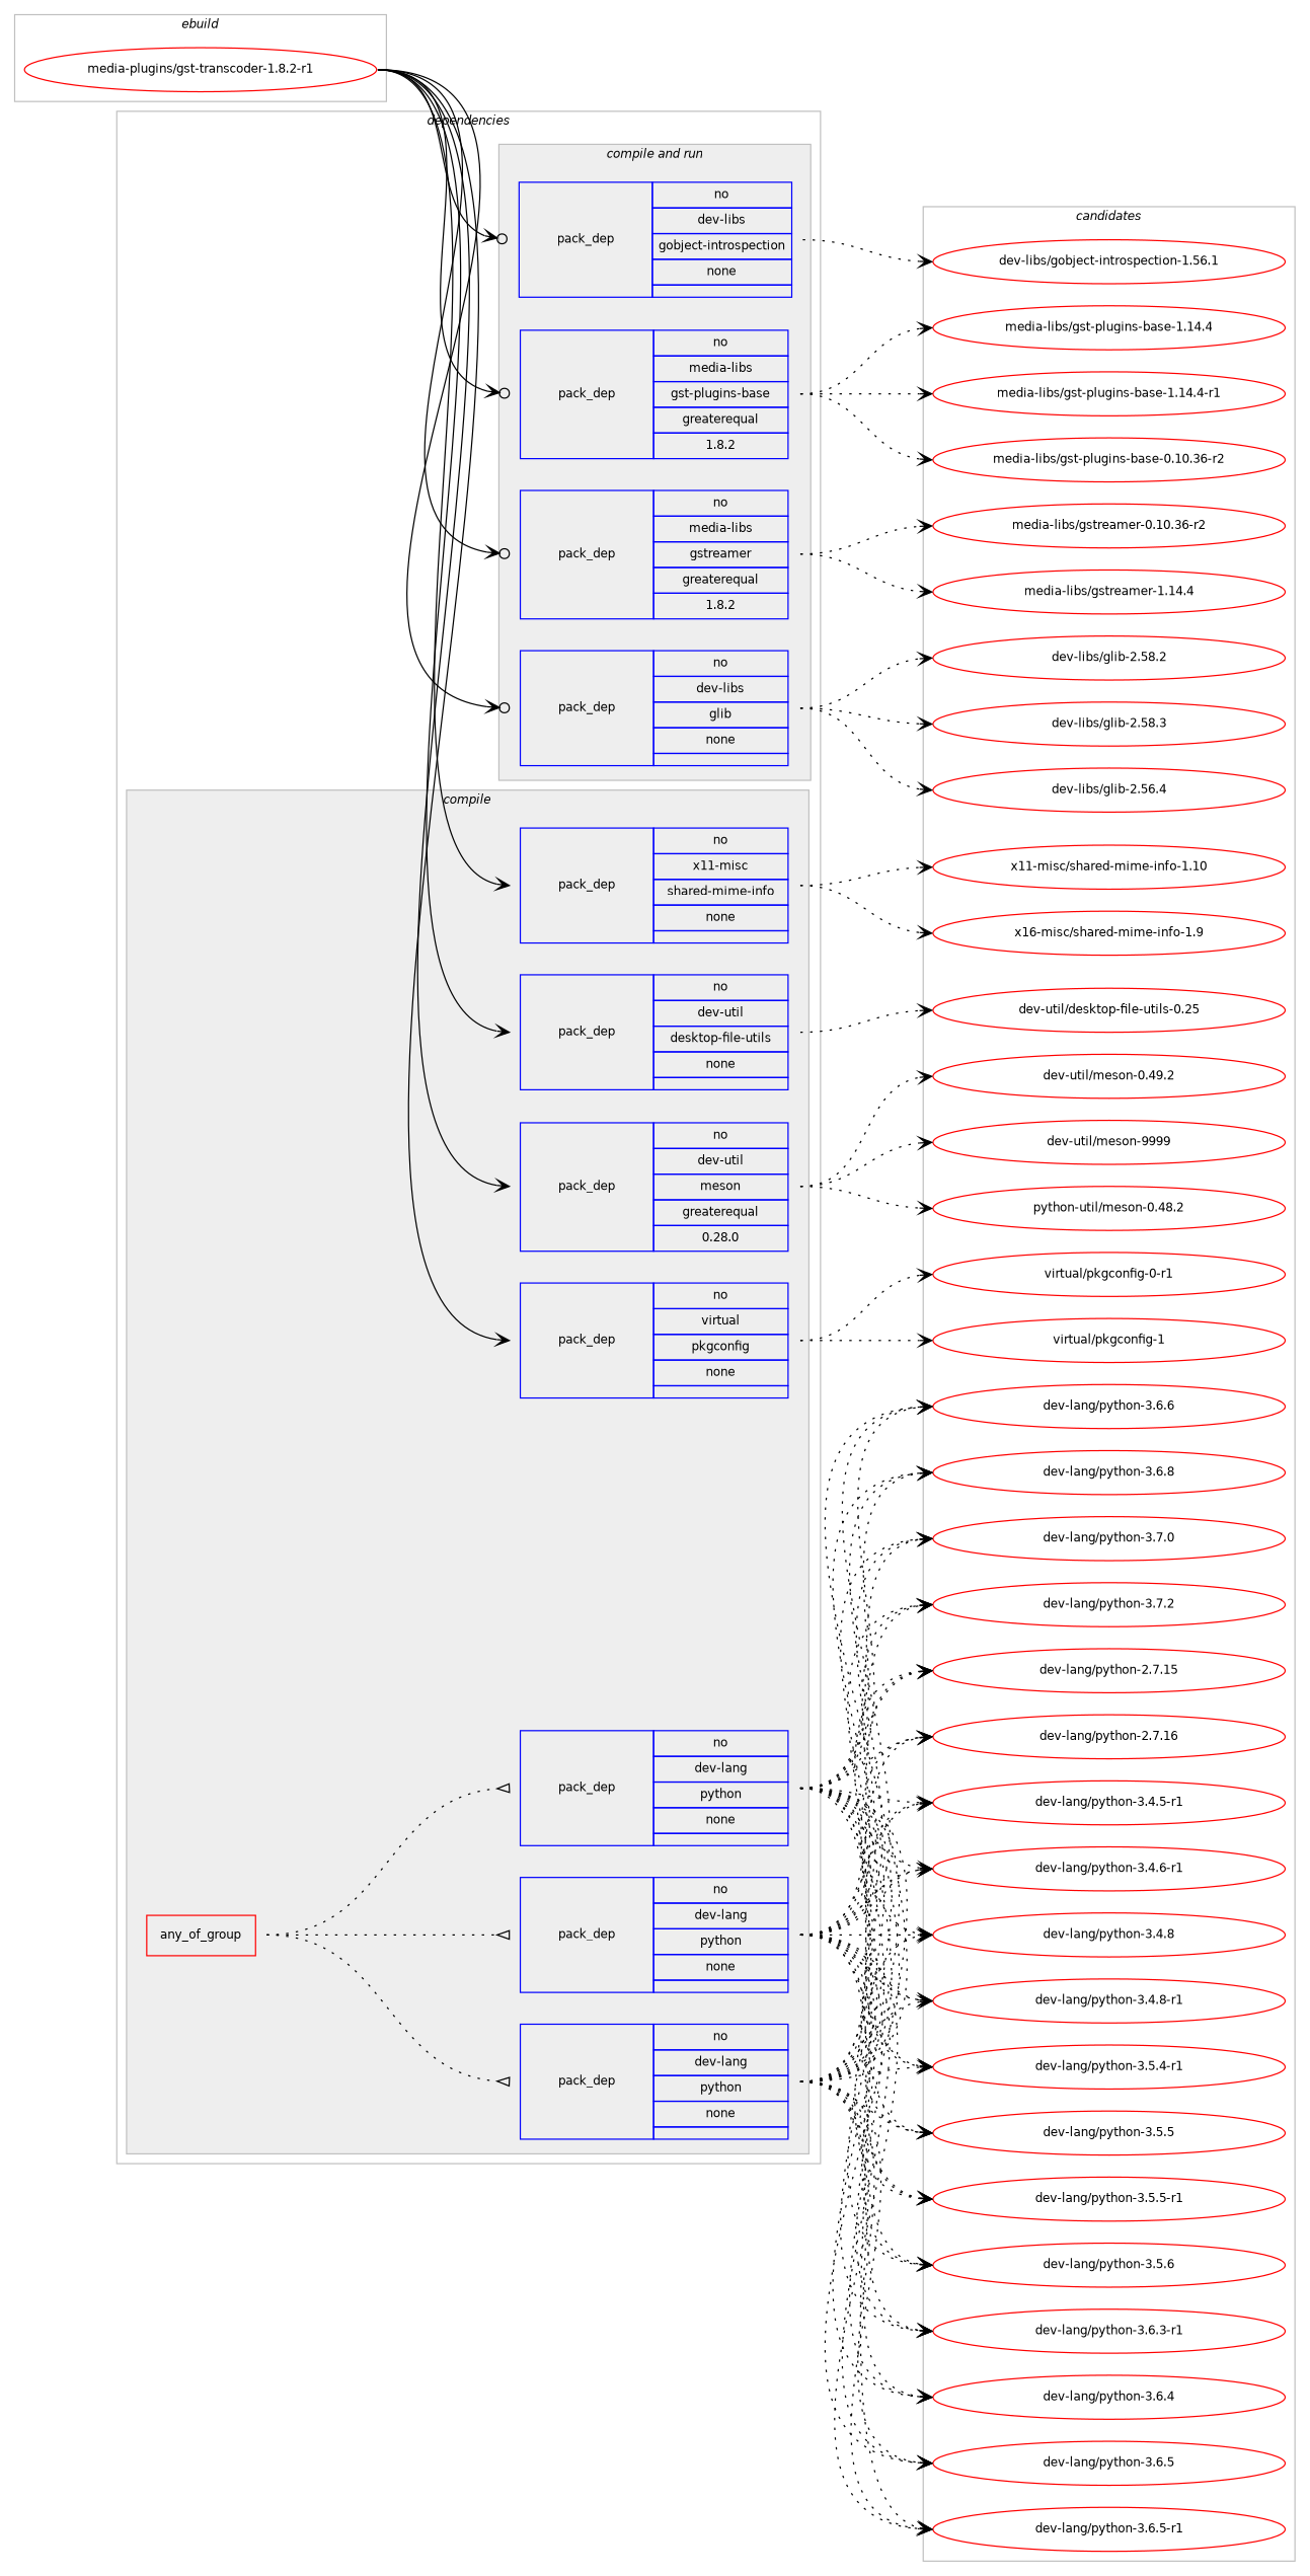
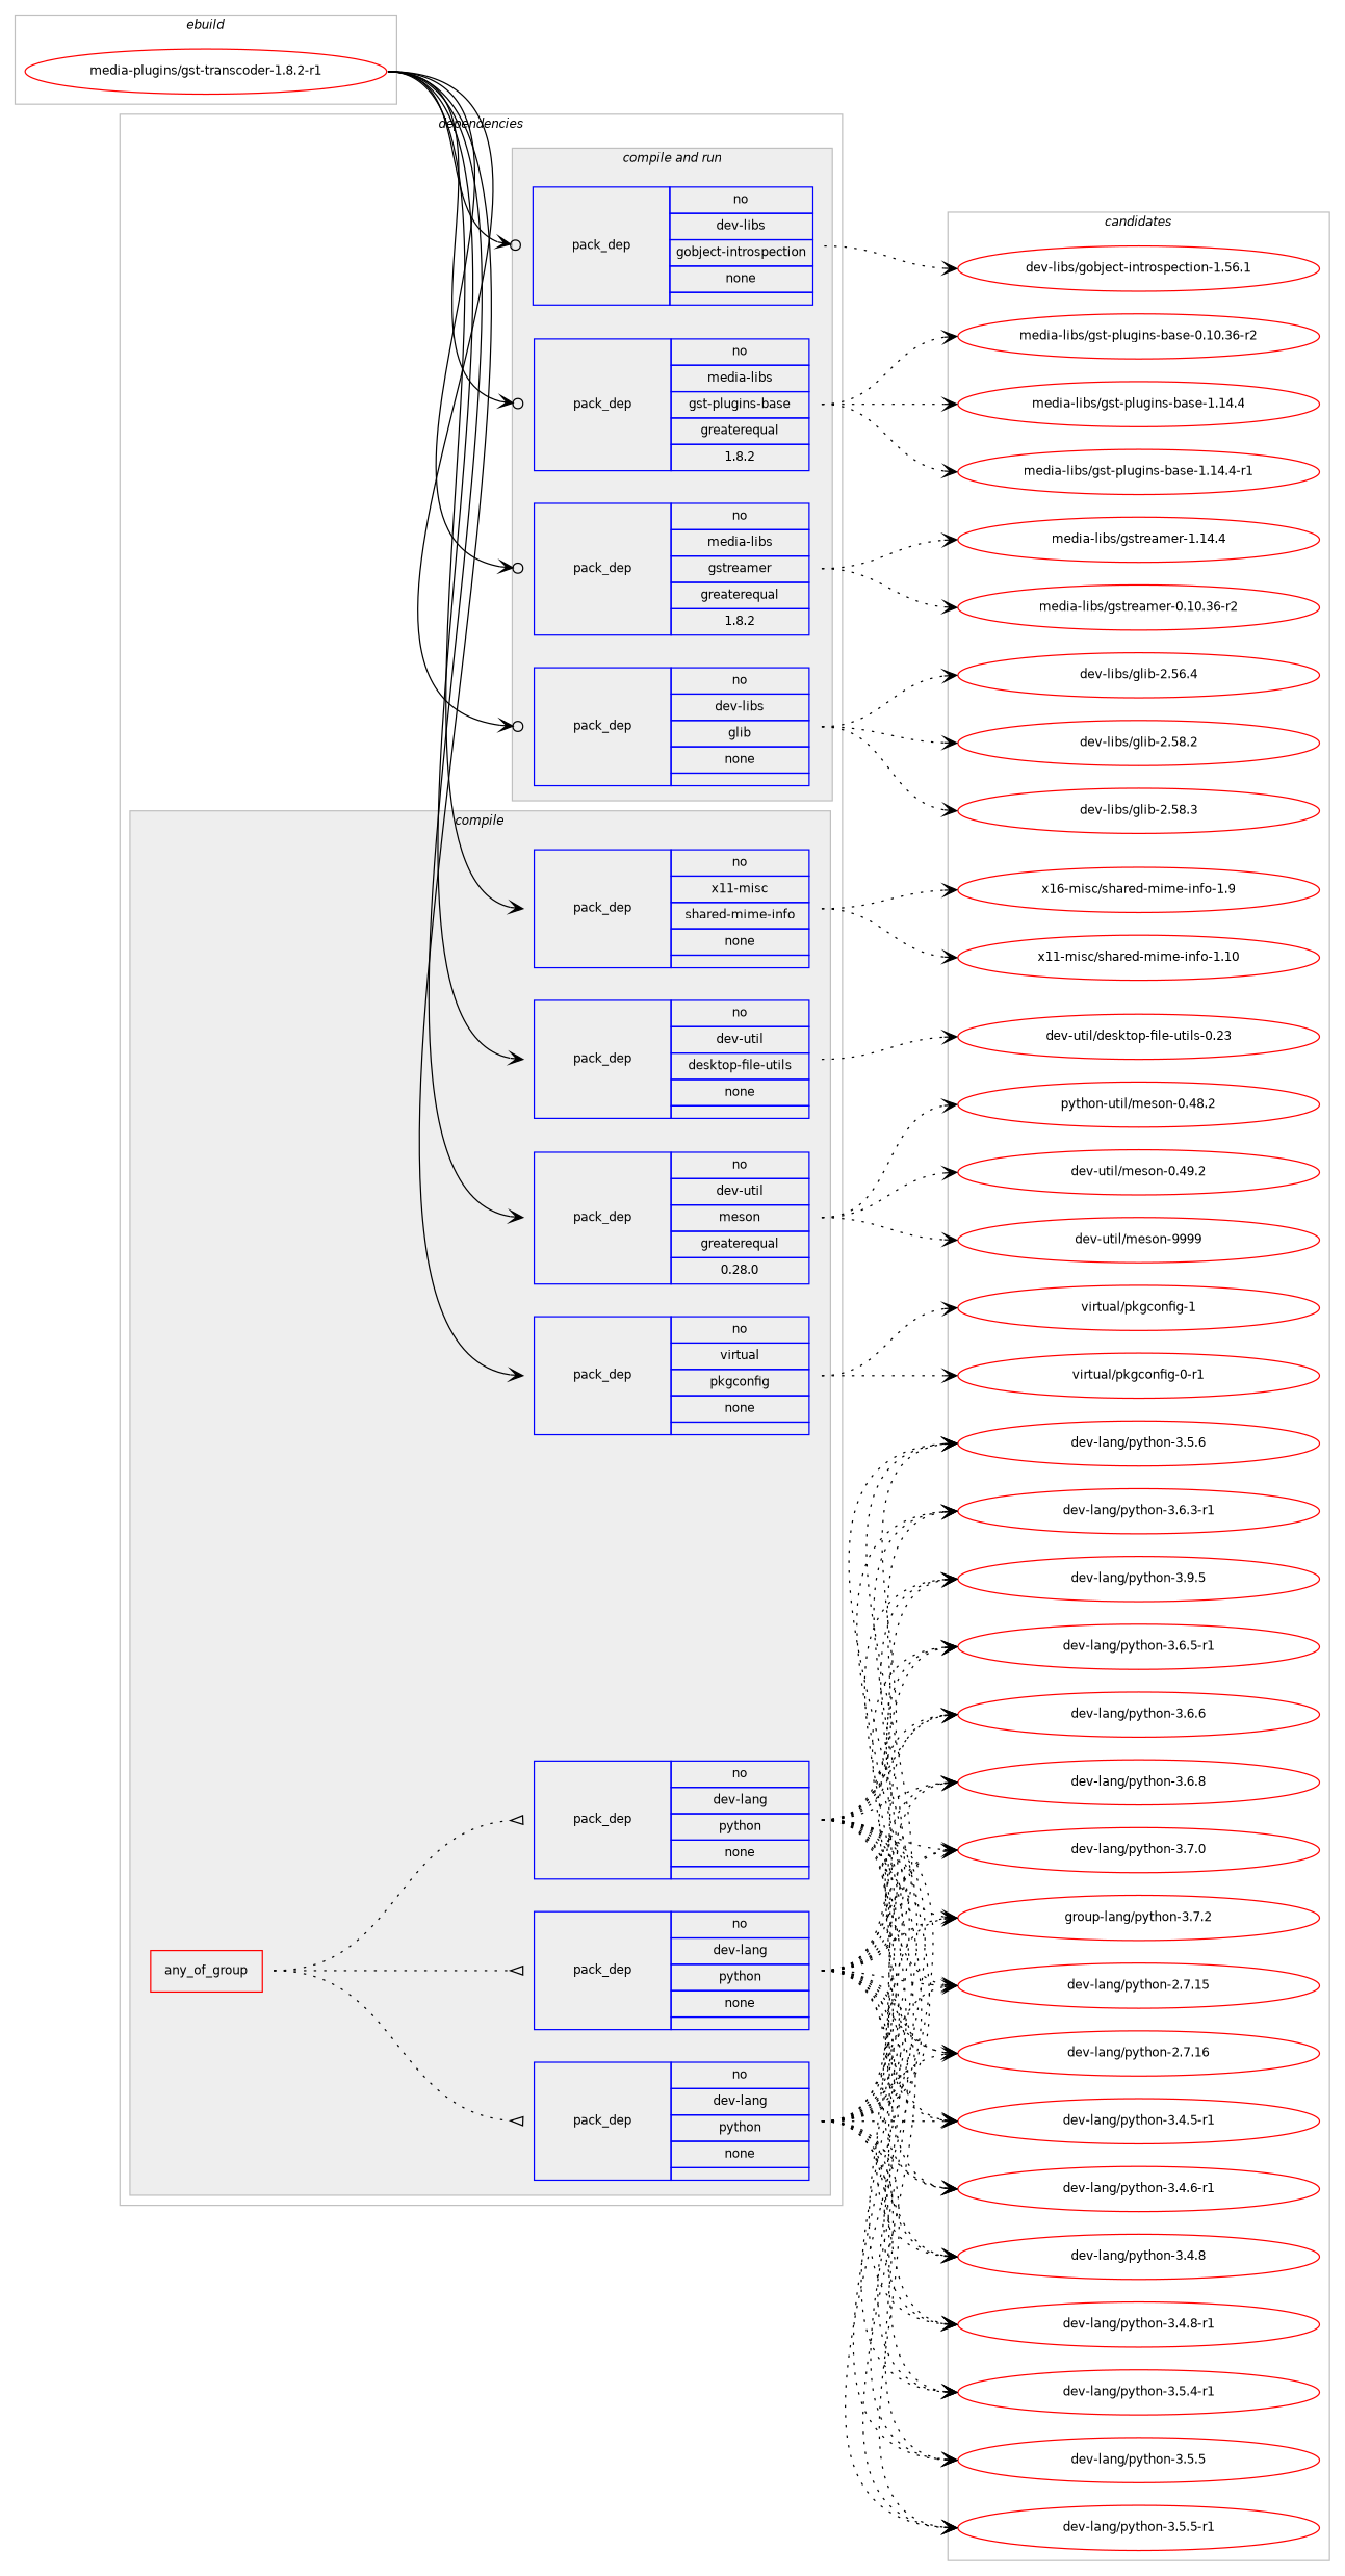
  digraph {
    compound=true
    concentrate=true
    fontname="DejaVu Sans"
    fontsize=10
    newrank=true
    rankdir=LR
    ranksep=1.5
    node [color=red fontname="DejaVu Sans" fontsize=10]
    edge [arrowhead=vee fontname="DejaVu Sans" headport=w style=dotted tailport=e weight=100]
    n1 [label="media-plugins/gst-transcoder-1.8.2-r1" width=4]
    n2 [color=blue label=<<TABLE BORDER="0" CELLBORDER="1" CELLSPACING="0" CELLPADDING="4" WIDTH="220"><TR><TD ROWSPAN="6" CELLPADDING="30">pack_dep</TD></TR><TR><TD WIDTH="110">no</TD></TR><TR><TD>dev-lang</TD></TR><TR><TD>python</TD></TR><TR><TD>none</TD></TR><TR><TD></TD></TR></TABLE>> shape=none]
    n3 [color=blue label=<<TABLE BORDER="0" CELLBORDER="1" CELLSPACING="0" CELLPADDING="4" WIDTH="220"><TR><TD ROWSPAN="6" CELLPADDING="30">pack_dep</TD></TR><TR><TD WIDTH="110">no</TD></TR><TR><TD>dev-lang</TD></TR><TR><TD>python</TD></TR><TR><TD>none</TD></TR><TR><TD></TD></TR></TABLE>> shape=none]
    n4 [color=blue label=<<TABLE BORDER="0" CELLBORDER="1" CELLSPACING="0" CELLPADDING="4" WIDTH="220"><TR><TD ROWSPAN="6" CELLPADDING="30">pack_dep</TD></TR><TR><TD WIDTH="110">no</TD></TR><TR><TD>dev-lang</TD></TR><TR><TD>python</TD></TR><TR><TD>none</TD></TR><TR><TD></TD></TR></TABLE>> shape=none]
    n5 [label=<<TABLE BORDER="0" CELLBORDER="1" CELLSPACING="0" CELLPADDING="4"><TR><TD CELLPADDING="10">any_of_group</TD></TR></TABLE>> shape=none]
    n6 [color=blue label=<<TABLE BORDER="0" CELLBORDER="1" CELLSPACING="0" CELLPADDING="4" WIDTH="220"><TR><TD ROWSPAN="6" CELLPADDING="30">pack_dep</TD></TR><TR><TD WIDTH="110">no</TD></TR><TR><TD>dev-util</TD></TR><TR><TD>desktop-file-utils</TD></TR><TR><TD>none</TD></TR><TR><TD></TD></TR></TABLE>> shape=none]
    n7 [color=blue label=<<TABLE BORDER="0" CELLBORDER="1" CELLSPACING="0" CELLPADDING="4" WIDTH="220"><TR><TD ROWSPAN="6" CELLPADDING="30">pack_dep</TD></TR><TR><TD WIDTH="110">no</TD></TR><TR><TD>dev-util</TD></TR><TR><TD>meson</TD></TR><TR><TD>greaterequal</TD></TR><TR><TD>0.28.0</TD></TR></TABLE>> shape=none]
    n8 [color=blue label=<<TABLE BORDER="0" CELLBORDER="1" CELLSPACING="0" CELLPADDING="4" WIDTH="220"><TR><TD ROWSPAN="6" CELLPADDING="30">pack_dep</TD></TR><TR><TD WIDTH="110">no</TD></TR><TR><TD>virtual</TD></TR><TR><TD>pkgconfig</TD></TR><TR><TD>none</TD></TR><TR><TD></TD></TR></TABLE>> shape=none]
    n9 [color=blue label=<<TABLE BORDER="0" CELLBORDER="1" CELLSPACING="0" CELLPADDING="4" WIDTH="220"><TR><TD ROWSPAN="6" CELLPADDING="30">pack_dep</TD></TR><TR><TD WIDTH="110">no</TD></TR><TR><TD>x11-misc</TD></TR><TR><TD>shared-mime-info</TD></TR><TR><TD>none</TD></TR><TR><TD></TD></TR></TABLE>> shape=none]
    n10 [color=blue label=<<TABLE BORDER="0" CELLBORDER="1" CELLSPACING="0" CELLPADDING="4" WIDTH="220"><TR><TD ROWSPAN="6" CELLPADDING="30">pack_dep</TD></TR><TR><TD WIDTH="110">no</TD></TR><TR><TD>media-libs</TD></TR><TR><TD>gstreamer</TD></TR><TR><TD>greaterequal</TD></TR><TR><TD>1.8.2</TD></TR></TABLE>> shape=none]
    n11 [color=blue label=<<TABLE BORDER="0" CELLBORDER="1" CELLSPACING="0" CELLPADDING="4" WIDTH="220"><TR><TD ROWSPAN="6" CELLPADDING="30">pack_dep</TD></TR><TR><TD WIDTH="110">no</TD></TR><TR><TD>dev-libs</TD></TR><TR><TD>glib</TD></TR><TR><TD>none</TD></TR><TR><TD></TD></TR></TABLE>> shape=none]
    n12 [color=blue label=<<TABLE BORDER="0" CELLBORDER="1" CELLSPACING="0" CELLPADDING="4" WIDTH="220"><TR><TD ROWSPAN="6" CELLPADDING="30">pack_dep</TD></TR><TR><TD WIDTH="110">no</TD></TR><TR><TD>dev-libs</TD></TR><TR><TD>gobject-introspection</TD></TR><TR><TD>none</TD></TR><TR><TD></TD></TR></TABLE>> shape=none]
    n13 [color=blue label=<<TABLE BORDER="0" CELLBORDER="1" CELLSPACING="0" CELLPADDING="4" WIDTH="220"><TR><TD ROWSPAN="6" CELLPADDING="30">pack_dep</TD></TR><TR><TD WIDTH="110">no</TD></TR><TR><TD>media-libs</TD></TR><TR><TD>gst-plugins-base</TD></TR><TR><TD>greaterequal</TD></TR><TR><TD>1.8.2</TD></TR></TABLE>> shape=none]
    n14 [label="dev-lang/python-2.7.15" width=4]
    n15 [label="dev-lang/python-2.7.16" width=4]
    n16 [label="dev-lang/python-3.4.5-r1" width=4]
    n17 [label="dev-lang/python-3.4.6-r1" width=4]
    n18 [label="dev-lang/python-3.4.8" width=4]
    n19 [label="dev-lang/python-3.4.8-r1" width=4]
    n20 [label="dev-lang/python-3.5.4-r1" width=4]
    n21 [label="dev-lang/python-3.5.5" width=4]
    n22 [label="dev-lang/python-3.5.5-r1" width=4]
    n23 [label="dev-lang/python-3.5.6" width=4]
    n24 [label="dev-lang/python-3.6.3-r1" width=4]
-   n25 [label="dev-lang/python-3.6.4" width=4]
-   n26 [label="dev-lang/python-3.6.5" width=4]
+   n26 [label="dev-lang/python-3.9.5" width=4]
    n27 [label="dev-lang/python-3.6.5-r1" width=4]
    n28 [label="dev-lang/python-3.6.6" width=4]
    n29 [label="dev-lang/python-3.6.8" width=4]
    n30 [label="dev-lang/python-3.7.0" width=4]
-   n31 [label="dev-lang/python-3.7.2" width=4]
-   n32 [label="dev-util/desktop-file-utils-0.25" width=4]
+   n31 [label="group-lang/python-3.7.2" width=4]
+   n32 [label="dev-util/desktop-file-utils-0.23" width=4]
    n33 [label="python-util/meson-0.48.2" width=4]
    n34 [label="dev-util/meson-0.49.2" width=4]
    n35 [label="dev-util/meson-9999" width=4]
    n36 [label="virtual/pkgconfig-0-r1" width=4]
    n37 [label="virtual/pkgconfig-1" width=4]
    n38 [label="x11-misc/shared-mime-info-1.10" width=4]
    n39 [label="x16-misc/shared-mime-info-1.9" width=4]
    n40 [label="dev-libs/glib-2.56.4" width=4]
    n41 [label="dev-libs/glib-2.58.2" width=4]
    n42 [label="dev-libs/glib-2.58.3" width=4]
    n43 [label="dev-libs/gobject-introspection-1.56.1" width=4]
    n44 [label="media-libs/gst-plugins-base-0.10.36-r2" width=4]
    n45 [label="media-libs/gst-plugins-base-1.14.4" width=4]
    n46 [label="media-libs/gst-plugins-base-1.14.4-r1" width=4]
    n47 [label="media-libs/gstreamer-0.10.36-r2" width=4]
    n48 [label="media-libs/gstreamer-1.14.4" width=4]
    subgraph cluster_1 {
      color=gray
      label=<<i>ebuild</i>>
      rank=same
      n1
    }
    subgraph cluster_2 {
      color=gray
      label=<<i>dependencies</i>>
      subgraph cluster_3 {
        color=gray
        fillcolor="#eeeeee"
        label=<<i>compile</i>>
        style=filled
        subgraph sub_4 {
          color=gray
          fillcolor="#eeeeee"
          label=<<i>compile</i>>
          style=filled
          n5
          subgraph sub_5 {
            color=gray
            fillcolor="#eeeeee"
            label=<<i>compile</i>>
            style=filled
            n2
          }
          subgraph sub_6 {
            color=gray
            fillcolor="#eeeeee"
            label=<<i>compile</i>>
            style=filled
            n3
          }
          subgraph sub_7 {
            color=gray
            fillcolor="#eeeeee"
            label=<<i>compile</i>>
            style=filled
            n4
          }
        }
        subgraph sub_8 {
          color=gray
          fillcolor="#eeeeee"
          label=<<i>compile</i>>
          style=filled
          n6
        }
        subgraph sub_9 {
          color=gray
          fillcolor="#eeeeee"
          label=<<i>compile</i>>
          style=filled
          n7
        }
        subgraph sub_10 {
          color=gray
          fillcolor="#eeeeee"
          label=<<i>compile</i>>
          style=filled
          n8
        }
        subgraph sub_11 {
          color=gray
          fillcolor="#eeeeee"
          label=<<i>compile</i>>
          style=filled
          n9
        }
      }
      subgraph cluster_12 {
        color=gray
        fillcolor="#eeeeee"
        label=<<i>compile and run</i>>
        style=filled
        subgraph sub_13 {
          color=gray
          fillcolor="#eeeeee"
          label=<<i>compile and run</i>>
          style=filled
          n10
        }
        subgraph sub_14 {
          color=gray
          fillcolor="#eeeeee"
          label=<<i>compile and run</i>>
          style=filled
          n11
        }
        subgraph sub_15 {
          color=gray
          fillcolor="#eeeeee"
          label=<<i>compile and run</i>>
          style=filled
          n12
        }
        subgraph sub_16 {
          color=gray
          fillcolor="#eeeeee"
          label=<<i>compile and run</i>>
          style=filled
          n13
        }
      }
      subgraph cluster_17 {
        color=gray
        fillcolor="#eeeeee"
        label=<<i>run</i>>
        style=filled
      }
    }
    subgraph cluster_18 {
      color=gray
      label=<<i>candidates</i>>
      rank=same
      subgraph sub_19 {
        color=black
        label=<<i>candidates</i>>
        nodesep=1
        rank=same
        n14
        n15
        n16
        n17
        n18
        n19
        n20
        n21
        n22
        n23
        n24
-       n25
        n26
        n27
        n28
        n29
        n30
        n31
      }
      subgraph sub_20 {
        color=black
        label=<<i>candidates</i>>
        nodesep=1
        rank=same
        n14
        n15
        n16
        n17
        n18
        n19
        n20
        n21
        n22
        n23
        n24
-       n25
        n26
        n27
        n28
        n29
        n30
        n31
      }
      subgraph sub_21 {
        color=black
        label=<<i>candidates</i>>
        nodesep=1
        rank=same
        n14
        n15
        n16
        n17
        n18
        n19
        n20
        n21
        n22
        n23
        n24
-       n25
        n26
        n27
        n28
        n29
        n30
        n31
      }
      subgraph sub_22 {
        color=black
        label=<<i>candidates</i>>
        nodesep=1
        rank=same
        n32
      }
      subgraph sub_23 {
        color=black
        label=<<i>candidates</i>>
        nodesep=1
        rank=same
        n33
        n34
        n35
      }
      subgraph sub_24 {
        color=black
        label=<<i>candidates</i>>
        nodesep=1
        rank=same
        n36
        n37
      }
      subgraph sub_25 {
        color=black
        label=<<i>candidates</i>>
        nodesep=1
        rank=same
        n38
        n39
      }
      subgraph sub_26 {
        color=black
        label=<<i>candidates</i>>
        nodesep=1
        rank=same
        n40
        n41
        n42
      }
      subgraph sub_27 {
        color=black
        label=<<i>candidates</i>>
        nodesep=1
        rank=same
        n43
      }
      subgraph sub_28 {
        color=black
        label=<<i>candidates</i>>
        nodesep=1
        rank=same
        n44
        n45
        n46
      }
      subgraph sub_29 {
        color=black
        label=<<i>candidates</i>>
        nodesep=1
        rank=same
        n47
        n48
      }
    }
    n1 -> n6 [style=solid weight=20]
    n1 -> n7 [style=solid weight=20]
    n1 -> n8 [style=solid weight=20]
    n1 -> n9 [style=solid weight=20]
    n1 -> n10 [arrowhead=odotvee style=solid weight=20]
    n1 -> n11 [arrowhead=odotvee style=solid weight=20]
    n1 -> n12 [arrowhead=odotvee style=solid weight=20]
    n1 -> n13 [arrowhead=odotvee style=solid weight=20]
    n2 -> n14
    n2 -> n15
    n2 -> n16
    n2 -> n17
    n2 -> n18
    n2 -> n19
    n2 -> n20
    n2 -> n21
    n2 -> n22
    n2 -> n23
    n2 -> n24
-   n2 -> n25
    n2 -> n26
    n2 -> n27
    n2 -> n28
    n2 -> n29
    n2 -> n30
    n2 -> n31
    n3 -> n14
    n3 -> n15
    n3 -> n16
    n3 -> n17
    n3 -> n18
    n3 -> n19
    n3 -> n20
    n3 -> n21
    n3 -> n22
    n3 -> n23
    n3 -> n24
-   n3 -> n25
    n3 -> n26
    n3 -> n27
    n3 -> n28
    n3 -> n29
    n3 -> n30
    n3 -> n31
    n4 -> n14
    n4 -> n15
    n4 -> n16
    n4 -> n17
    n4 -> n18
    n4 -> n19
    n4 -> n20
    n4 -> n21
    n4 -> n22
    n4 -> n23
    n4 -> n24
-   n4 -> n25
    n4 -> n26
    n4 -> n27
    n4 -> n28
    n4 -> n29
    n4 -> n30
    n4 -> n31
    n5 -> n2 [arrowhead=oinv weight=20]
    n5 -> n3 [arrowhead=oinv weight=20]
    n5 -> n4 [arrowhead=oinv weight=20]
    n6 -> n32
    n7 -> n33
    n7 -> n34
    n7 -> n35
    n8 -> n36
    n8 -> n37
    n9 -> n38
    n9 -> n39
    n10 -> n47
    n10 -> n48
    n11 -> n40
    n11 -> n41
    n11 -> n42
    n12 -> n43
    n13 -> n44
    n13 -> n45
    n13 -> n46
  }
